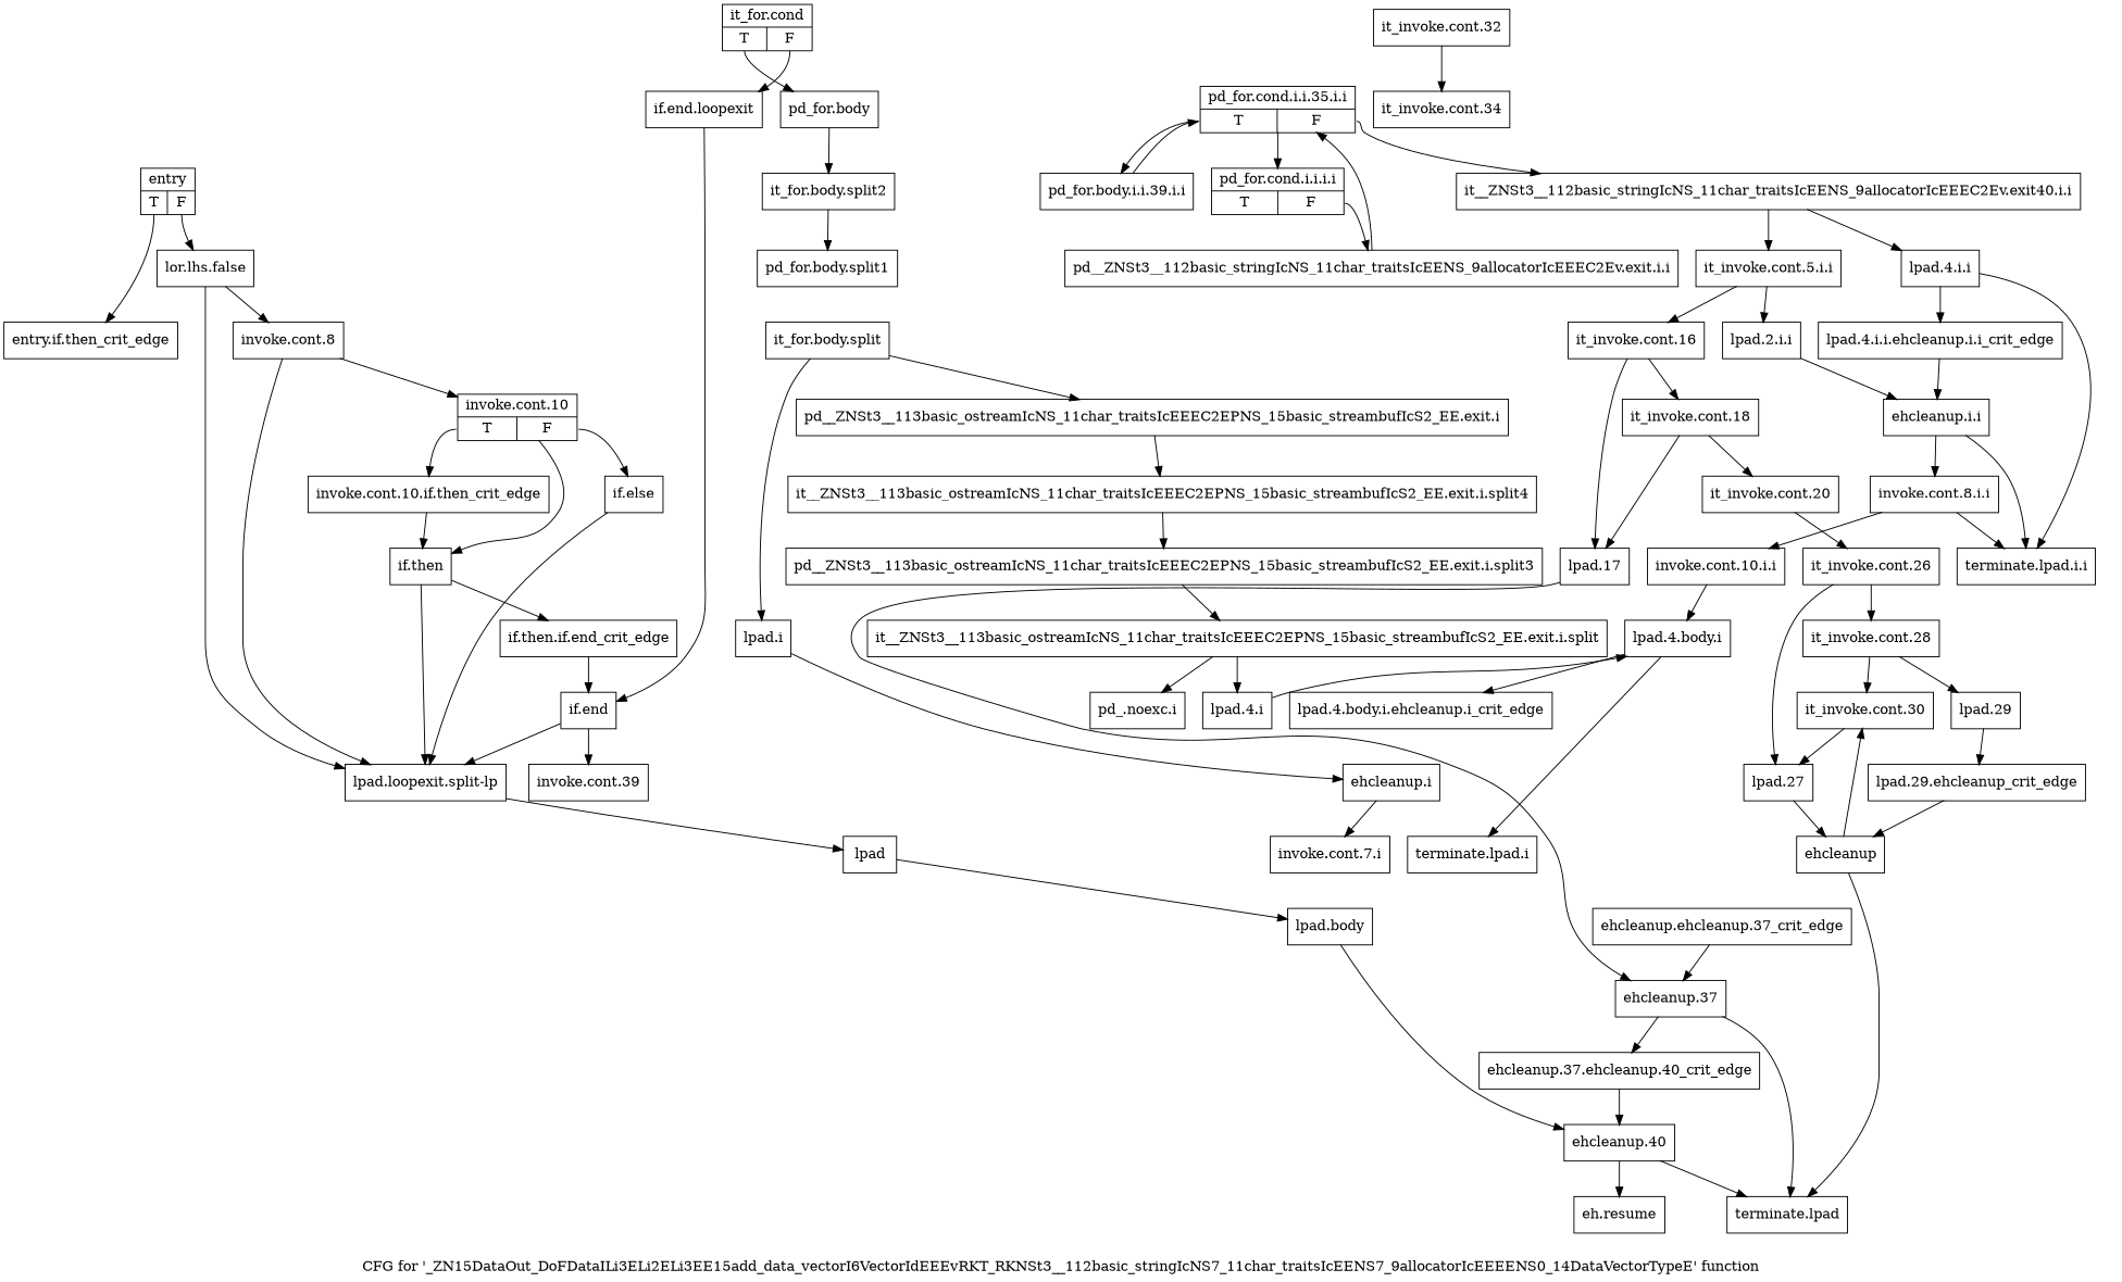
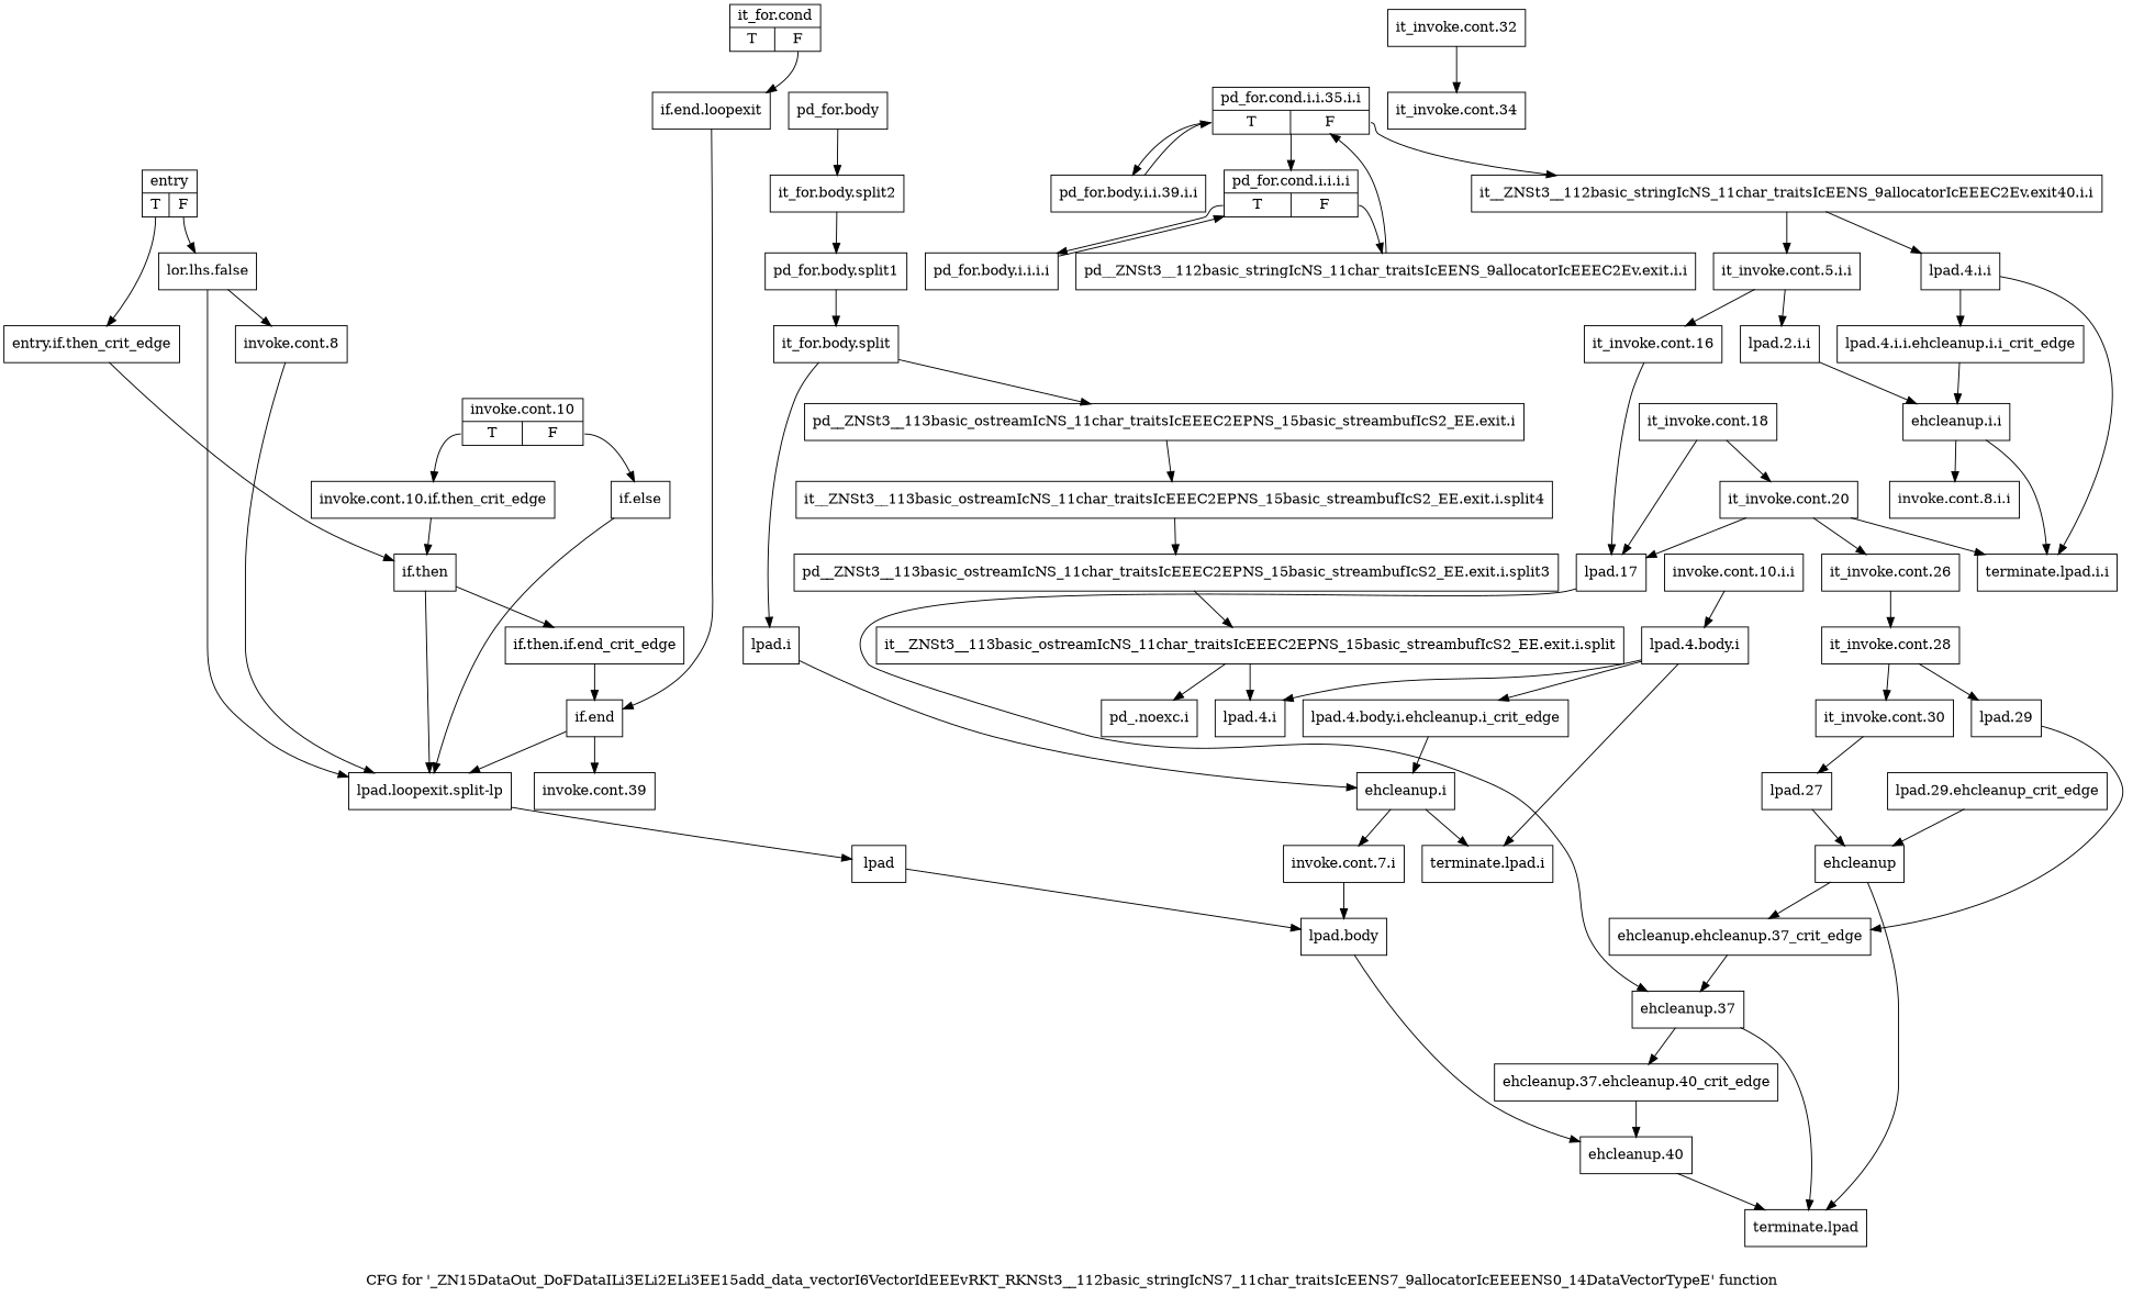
  digraph {
    fontname="DejaVu Serif"
    label="CFG for '_ZN15DataOut_DoFDataILi3ELi2ELi3EE15add_data_vectorI6VectorIdEEEvRKT_RKNSt3__112basic_stringIcNS7_11char_traitsIcEENS7_9allocatorIcEEEENS0_14DataVectorTypeE' function"
    node [fontname="DejaVu Serif" shape=record]
    edge [fontname="DejaVu Serif"]
    n1 [label="{entry|{<s0>T|<s1>F}}"]
    n2 [label="{entry.if.then_crit_edge}"]
    n3 [label="{lor.lhs.false}"]
    n4 [label="{if.then}"]
    n5 [label="{invoke.cont.8}"]
    n6 [label="{lpad.loopexit.split-lp}"]
    n7 [label="{if.then.if.end_crit_edge}"]
    n8 [label="{invoke.cont.10|{<s0>T|<s1>F}}"]
    n9 [label="{lpad}"]
    n10 [label="{if.end}"]
    n11 [label="{invoke.cont.10.if.then_crit_edge}"]
    n12 [label="{if.else}"]
    n13 [label="{lpad.body}"]
    n14 [label="{invoke.cont.39}"]
    n15 [label="{ehcleanup.40}"]
    n16 [label="{terminate.lpad}"]
-   n17 [label="{eh.resume}"]
    n18 [label="{it_for.cond|{<s0>T|<s1>F}}"]
    n19 [label="{pd_for.body}"]
    n20 [label="{if.end.loopexit}"]
    n21 [label="{it_for.body.split2}"]
    n22 [label="{pd_for.body.split1}"]
    n23 [label="{it_for.body.split}"]
    n24 [label="{pd__ZNSt3__113basic_ostreamIcNS_11char_traitsIcEEEC2EPNS_15basic_streambufIcS2_EE.exit.i}"]
    n25 [label="{lpad.i}"]
    n26 [label="{it__ZNSt3__113basic_ostreamIcNS_11char_traitsIcEEEC2EPNS_15basic_streambufIcS2_EE.exit.i.split4}"]
    n27 [label="{ehcleanup.i}"]
    n28 [label="{pd__ZNSt3__113basic_ostreamIcNS_11char_traitsIcEEEC2EPNS_15basic_streambufIcS2_EE.exit.i.split3}"]
    n29 [label="{terminate.lpad.i}"]
    n30 [label="{invoke.cont.7.i}"]
    n31 [label="{it__ZNSt3__113basic_ostreamIcNS_11char_traitsIcEEEC2EPNS_15basic_streambufIcS2_EE.exit.i.split}"]
    n32 [label="{pd_.noexc.i}"]
    n33 [label="{lpad.4.i}"]
    n34 [label="{lpad.4.body.i}"]
    n35 [label="{pd_for.cond.i.i.i.i|{<s0>T|<s1>F}}"]
+   n36 [label="{pd_for.body.i.i.i.i}"]
    n37 [label="{pd__ZNSt3__112basic_stringIcNS_11char_traitsIcEENS_9allocatorIcEEEC2Ev.exit.i.i}"]
    n38 [label="{lpad.4.body.i.ehcleanup.i_crit_edge}"]
    n39 [label="{pd_for.cond.i.i.35.i.i|{<s0>T|<s1>F}}"]
    n40 [label="{pd_for.body.i.i.39.i.i}"]
    n41 [label="{it__ZNSt3__112basic_stringIcNS_11char_traitsIcEENS_9allocatorIcEEEC2Ev.exit40.i.i}"]
    n42 [label="{it_invoke.cont.5.i.i}"]
    n43 [label="{lpad.4.i.i}"]
    n44 [label="{it_invoke.cont.16}"]
    n45 [label="{lpad.2.i.i}"]
    n46 [label="{lpad.4.i.i.ehcleanup.i.i_crit_edge}"]
    n47 [label="{terminate.lpad.i.i}"]
    n48 [label="{it_invoke.cont.18}"]
    n49 [label="{lpad.17}"]
    n50 [label="{ehcleanup.i.i}"]
    n51 [label="{it_invoke.cont.20}"]
    n52 [label="{ehcleanup.37}"]
    n53 [label="{invoke.cont.8.i.i}"]
    n54 [label="{invoke.cont.10.i.i}"]
    n55 [label="{it_invoke.cont.26}"]
    n56 [label="{ehcleanup.37.ehcleanup.40_crit_edge}"]
    n57 [label="{it_invoke.cont.28}"]
    n58 [label="{lpad.27}"]
    n59 [label="{it_invoke.cont.30}"]
    n60 [label="{lpad.29}"]
    n61 [label="{ehcleanup}"]
    n62 [label="{lpad.29.ehcleanup_crit_edge}"]
    n63 [label="{ehcleanup.ehcleanup.37_crit_edge}"]
    n64 [label="{it_invoke.cont.32}"]
    n65 [label="{it_invoke.cont.34}"]
    n1 -> n2 [tailport=s0]
    n1 -> n3 [tailport=s1]
-   n8 -> n4
+   n2 -> n4
    n3 -> n5
    n3 -> n6
    n4 -> n6
    n4 -> n7
    n5 -> n6
-   n5 -> n8
    n6 -> n9
    n7 -> n10
    n8 -> n11 [tailport=s0]
    n8 -> n12 [tailport=s1]
    n9 -> n13
    n10 -> n6
    n10 -> n14
    n11 -> n4
    n12 -> n6
    n13 -> n15
    n15 -> n16
-   n15 -> n17
-   n18 -> n19 [tailport=s0]
    n18 -> n20 [tailport=s1]
    n19 -> n21
    n20 -> n10
    n21 -> n22
+   n22 -> n23
    n23 -> n24
    n23 -> n25
    n24 -> n26
    n25 -> n27
    n26 -> n28
+   n27 -> n29
    n27 -> n30
    n28 -> n31
+   n30 -> n13
    n31 -> n32
    n31 -> n33
-   n33 -> n34
+   n34 -> n33
    n34 -> n29
    n34 -> n38
+   n35 -> n36 [tailport=s0]
    n35 -> n37 [tailport=s1]
+   n36 -> n35
    n37 -> n39
+   n38 -> n27
    n39 -> n35
    n39 -> n40 [tailport=s0]
    n39 -> n41 [tailport=s1]
    n40 -> n39
    n41 -> n42
    n41 -> n43
    n42 -> n44
    n42 -> n45
    n43 -> n46
    n43 -> n47
-   n44 -> n48
    n44 -> n49
    n45 -> n50
    n46 -> n50
    n48 -> n49
    n48 -> n51
    n49 -> n52
    n50 -> n47
    n50 -> n53
+   n51 -> n49
    n51 -> n55
    n52 -> n16
    n52 -> n56
-   n53 -> n47
-   n53 -> n54
+   n51 -> n47
    n54 -> n34
    n55 -> n57
-   n55 -> n58
    n56 -> n15
    n57 -> n59
    n57 -> n60
    n58 -> n61
    n59 -> n58
-   n60 -> n62
+   n60 -> n63
    n61 -> n16
-   n61 -> n59
+   n61 -> n63
    n62 -> n61
    n63 -> n52
    n64 -> n65
  }
